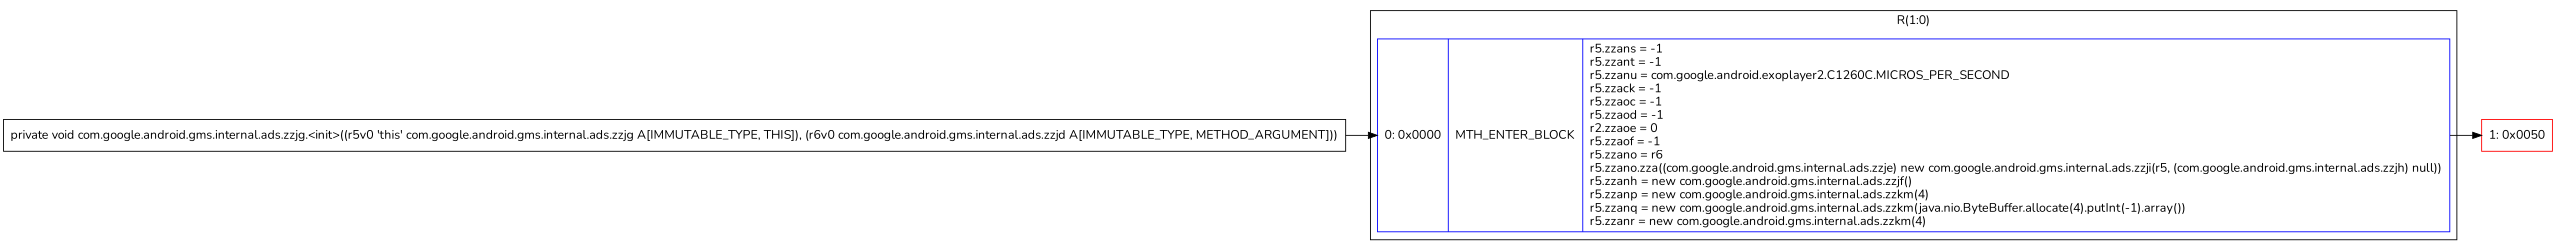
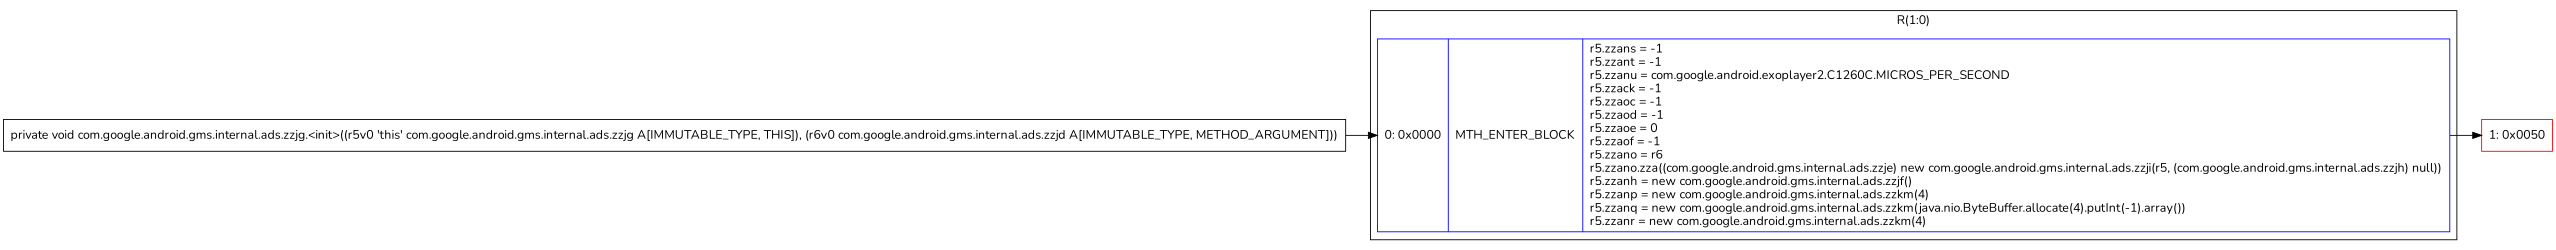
  digraph {
    rankdir=LR
    fontname=Nunito
    node [shape=record fontname=Nunito]
    edge [fontname=Nunito]
-   n1 [color=blue label="{0\:\ 0x0000|MTH_ENTER_BLOCK\l|r5.zzans = \-1\lr5.zzant = \-1\lr5.zzanu = com.google.android.exoplayer2.C1260C.MICROS_PER_SECOND\lr5.zzack = \-1\lr5.zzaoc = \-1\lr5.zzaod = \-1\lr2.zzaoe = 0\lr5.zzaof = \-1\lr5.zzano = r6\lr5.zzano.zza((com.google.android.gms.internal.ads.zzje) new com.google.android.gms.internal.ads.zzji(r5, (com.google.android.gms.internal.ads.zzjh) null))\lr5.zzanh = new com.google.android.gms.internal.ads.zzjf()\lr5.zzanp = new com.google.android.gms.internal.ads.zzkm(4)\lr5.zzanq = new com.google.android.gms.internal.ads.zzkm(java.nio.ByteBuffer.allocate(4).putInt(\-1).array())\lr5.zzanr = new com.google.android.gms.internal.ads.zzkm(4)\l}"]
+   n1 [color=blue label="{0\:\ 0x0000|MTH_ENTER_BLOCK\l|r5.zzans = \-1\lr5.zzant = \-1\lr5.zzanu = com.google.android.exoplayer2.C1260C.MICROS_PER_SECOND\lr5.zzack = \-1\lr5.zzaoc = \-1\lr5.zzaod = \-1\lr5.zzaoe = 0\lr5.zzaof = \-1\lr5.zzano = r6\lr5.zzano.zza((com.google.android.gms.internal.ads.zzje) new com.google.android.gms.internal.ads.zzji(r5, (com.google.android.gms.internal.ads.zzjh) null))\lr5.zzanh = new com.google.android.gms.internal.ads.zzjf()\lr5.zzanp = new com.google.android.gms.internal.ads.zzkm(4)\lr5.zzanq = new com.google.android.gms.internal.ads.zzkm(java.nio.ByteBuffer.allocate(4).putInt(\-1).array())\lr5.zzanr = new com.google.android.gms.internal.ads.zzkm(4)\l}"]
    n2 [color=red label="{1\:\ 0x0050}"]
    n3 [label="{private void com.google.android.gms.internal.ads.zzjg.\<init\>((r5v0 'this' com.google.android.gms.internal.ads.zzjg A[IMMUTABLE_TYPE, THIS]), (r6v0 com.google.android.gms.internal.ads.zzjd A[IMMUTABLE_TYPE, METHOD_ARGUMENT])) }"]
    subgraph cluster_1 {
      label="R(1:0)"
      n1
    }
    n1 -> n2
    n3 -> n1
  }
